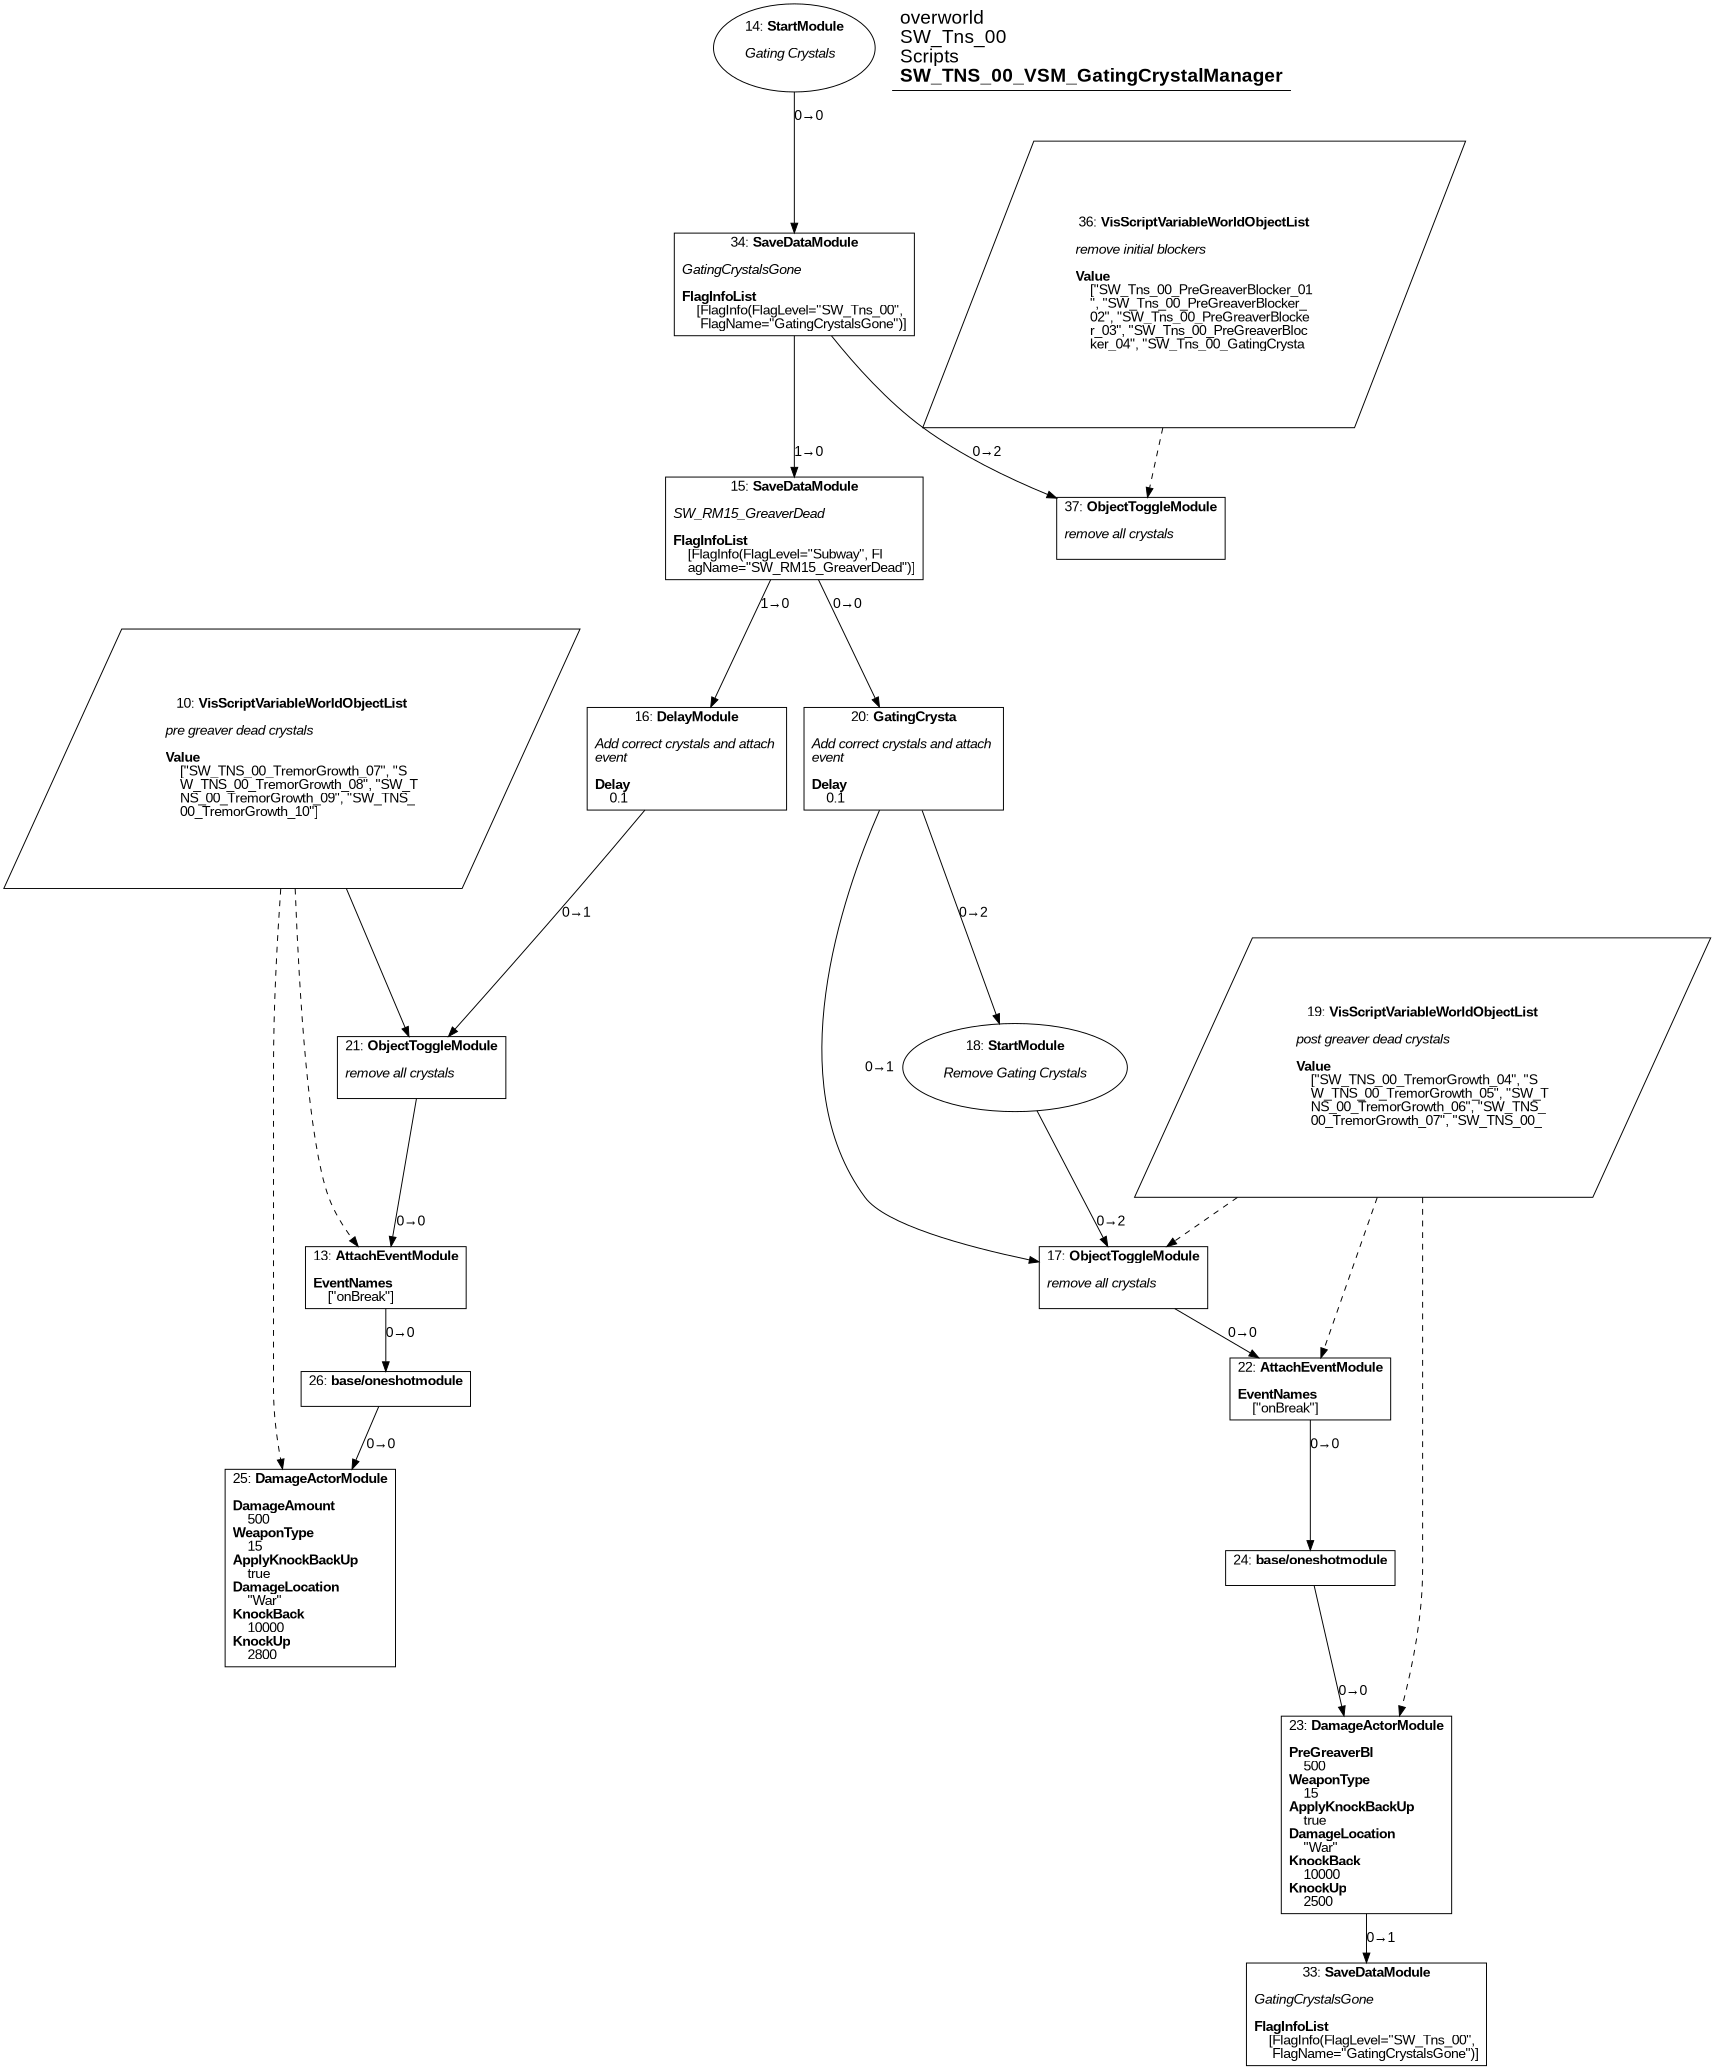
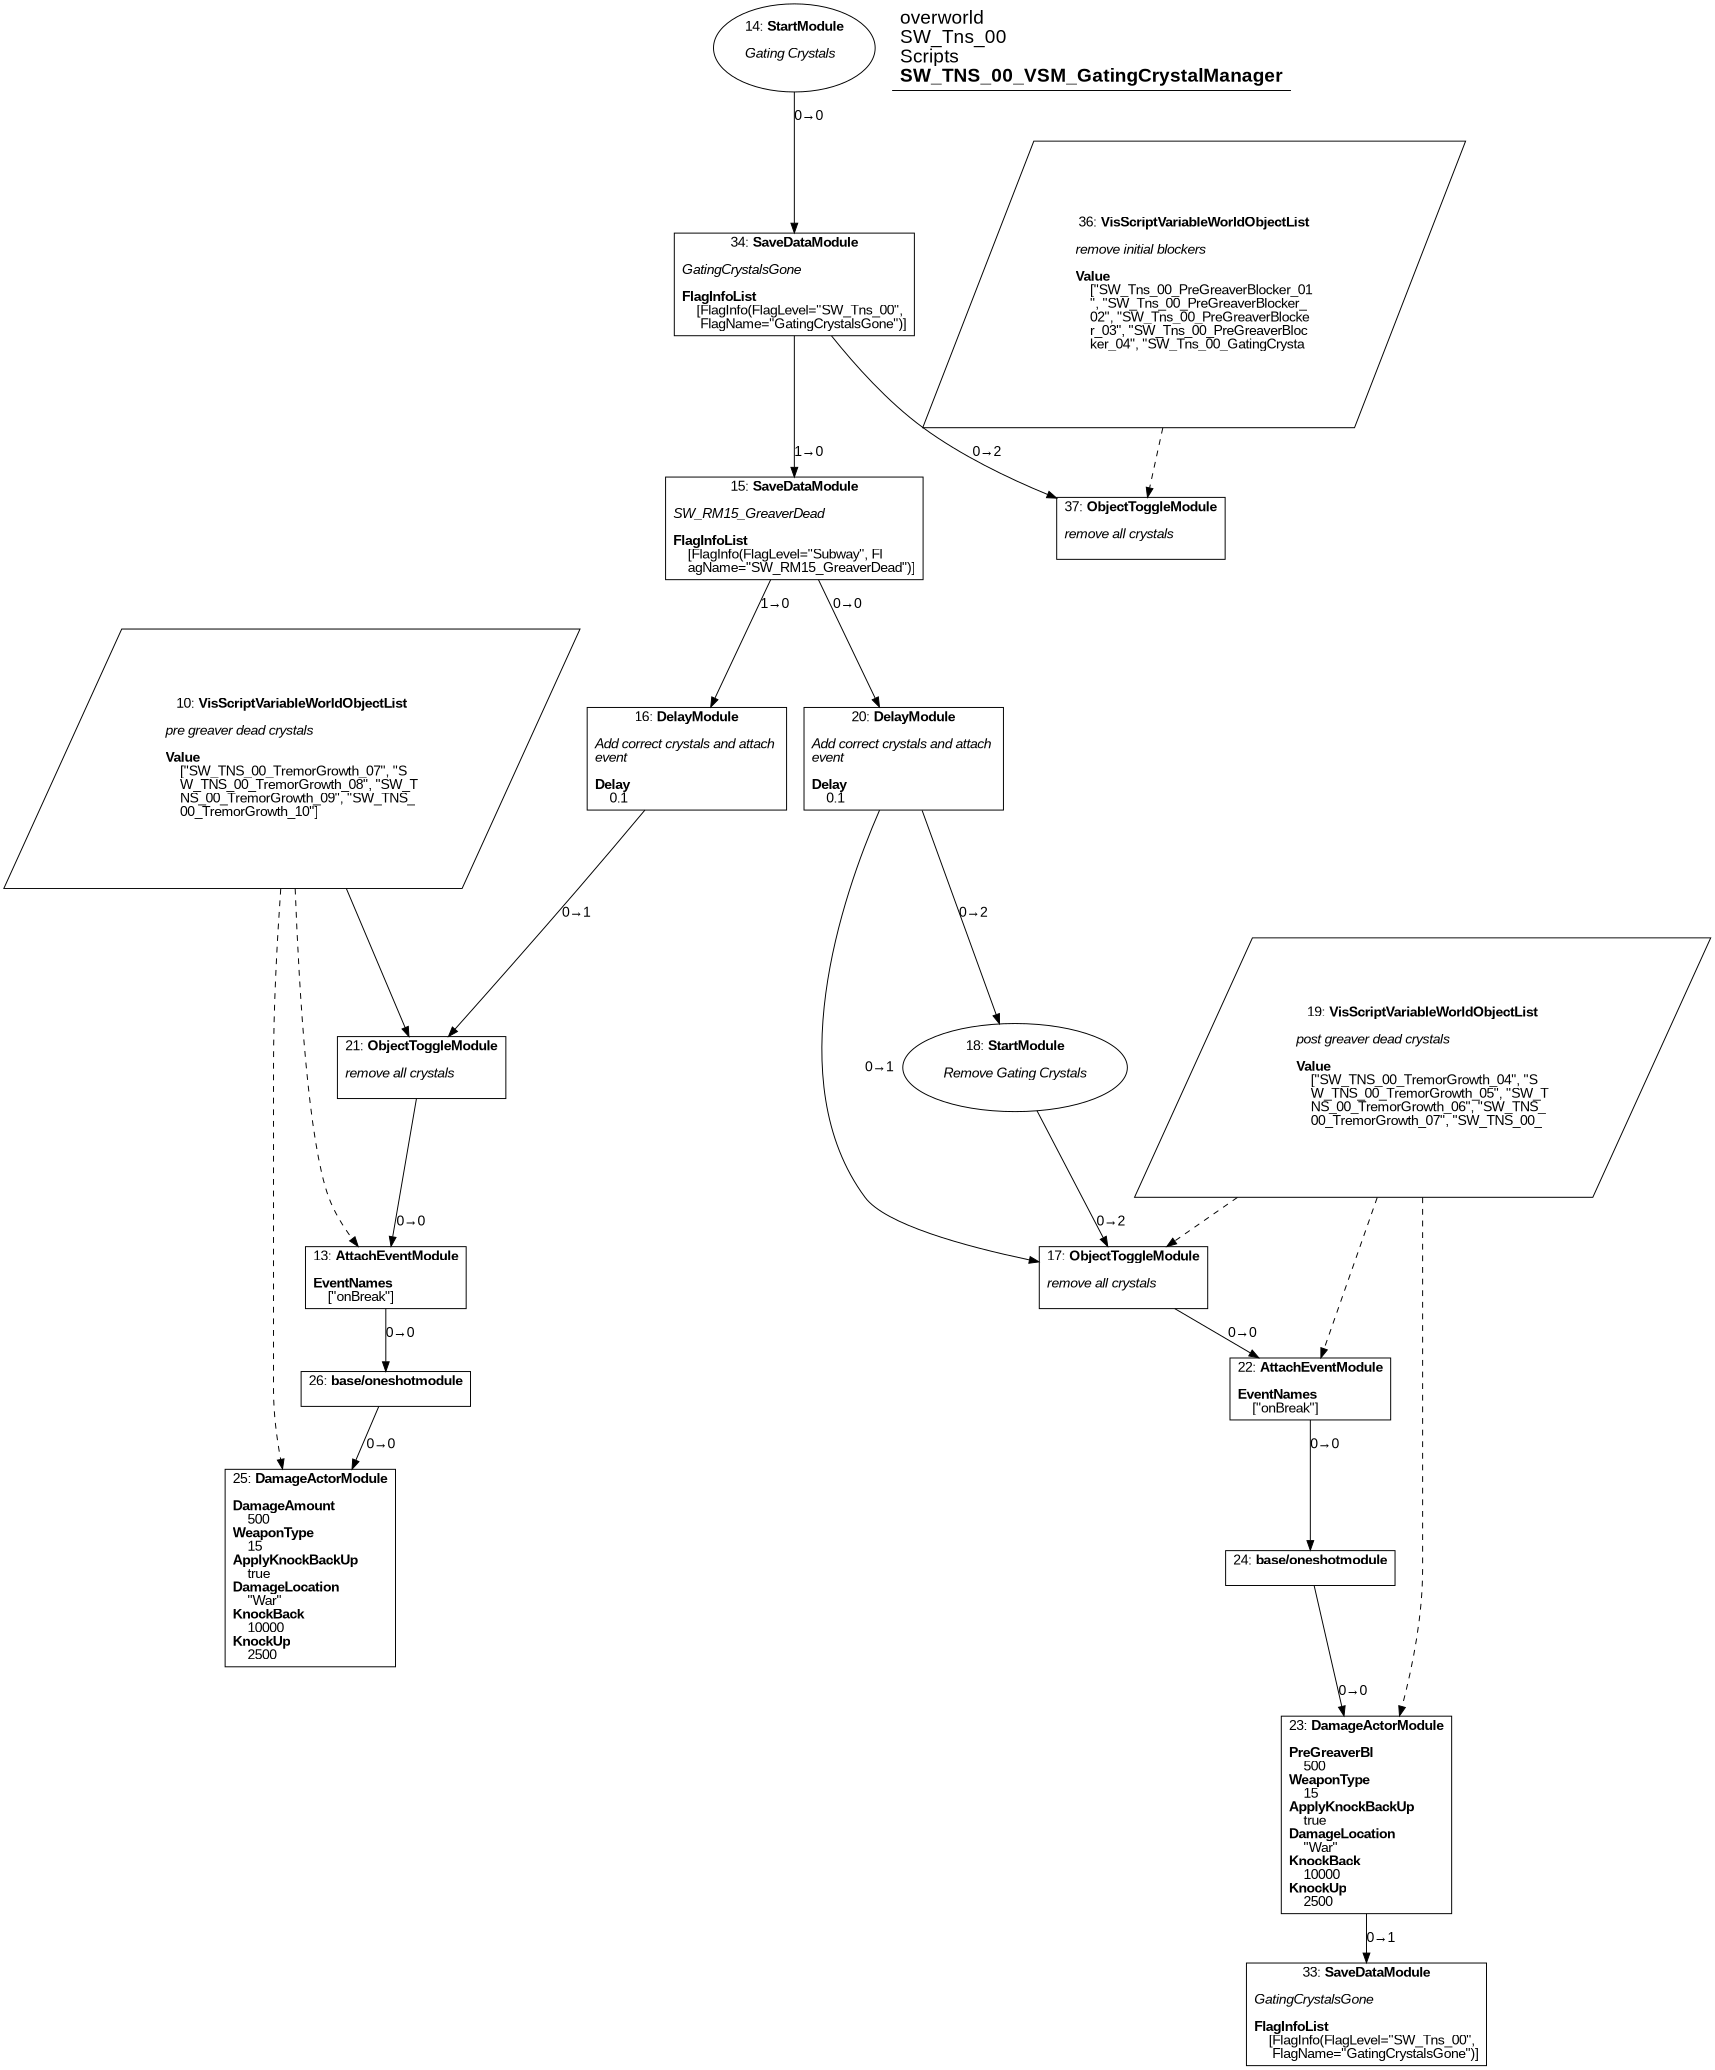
  digraph {
    fontname="Liberation Sans"
    splines=spline
    node [fontname="Liberation Sans" shape=box]
    edge [fontname="Liberation Sans"]
    n1 [label=<10: <b>VisScriptVariableWorldObjectList</b><br/><br/><i>pre greaver dead crystals<br align="left"/></i><br align="left"/><b>Value</b><br align="left"/>    [&quot;SW_TNS_00_TremorGrowth_07&quot;, &quot;S<br align="left"/>    W_TNS_00_TremorGrowth_08&quot;, &quot;SW_T<br align="left"/>    NS_00_TremorGrowth_09&quot;, &quot;SW_TNS_<br align="left"/>    00_TremorGrowth_10&quot;]<br align="left"/>> shape=parallelogram]
    n2 [label=<13: <b>AttachEventModule</b><br/><br/><b>EventNames</b><br align="left"/>    [&quot;onBreak&quot;]<br align="left"/>>]
    n3 [label=<21: <b>ObjectToggleModule</b><br/><br/><i>remove all crystals<br align="left"/></i><br align="left"/>>]
-   n4 [label=<25: <b>DamageActorModule</b><br/><br/><b>DamageAmount</b><br align="left"/>    500<br align="left"/><b>WeaponType</b><br align="left"/>    15<br align="left"/><b>ApplyKnockBackUp</b><br align="left"/>    true<br align="left"/><b>DamageLocation</b><br align="left"/>    &quot;War&quot;<br align="left"/><b>KnockBack</b><br align="left"/>    10000<br align="left"/><b>KnockUp</b><br align="left"/>    2800<br align="left"/>>]
+   n4 [label=<25: <b>DamageActorModule</b><br/><br/><b>DamageAmount</b><br align="left"/>    500<br align="left"/><b>WeaponType</b><br align="left"/>    15<br align="left"/><b>ApplyKnockBackUp</b><br align="left"/>    true<br align="left"/><b>DamageLocation</b><br align="left"/>    &quot;War&quot;<br align="left"/><b>KnockBack</b><br align="left"/>    10000<br align="left"/><b>KnockUp</b><br align="left"/>    2500<br align="left"/>>]
    n5 [label=<26: <b>base/oneshotmodule</b><br/><br/>>]
    n6 [label=<14: <b>StartModule</b><br/><br/><i>Gating Crystals<br align="left"/></i><br align="left"/>> shape=oval]
    n7 [label=<34: <b>SaveDataModule</b><br/><br/><i>GatingCrystalsGone<br align="left"/></i><br align="left"/><b>FlagInfoList</b><br align="left"/>    [FlagInfo(FlagLevel=&quot;SW_Tns_00&quot;,<br align="left"/>     FlagName=&quot;GatingCrystalsGone&quot;)]<br align="left"/>>]
    n8 [label=<15: <b>SaveDataModule</b><br/><br/><i>SW_RM15_GreaverDead<br align="left"/></i><br align="left"/><b>FlagInfoList</b><br align="left"/>    [FlagInfo(FlagLevel=&quot;Subway&quot;, Fl<br align="left"/>    agName=&quot;SW_RM15_GreaverDead&quot;)]<br align="left"/>>]
    n9 [label=<37: <b>ObjectToggleModule</b><br/><br/><i>remove all crystals<br align="left"/></i><br align="left"/>>]
    n10 [label=<16: <b>DelayModule</b><br/><br/><i>Add correct crystals and attach <br align="left"/>event<br align="left"/></i><br align="left"/><b>Delay</b><br align="left"/>    0.1<br align="left"/>>]
-   n11 [label=<20: <b>GatingCrysta</b><br/><br/><i>Add correct crystals and attach <br align="left"/>event<br align="left"/></i><br align="left"/><b>Delay</b><br align="left"/>    0.1<br align="left"/>>]
+   n11 [label=<20: <b>DelayModule</b><br/><br/><i>Add correct crystals and attach <br align="left"/>event<br align="left"/></i><br align="left"/><b>Delay</b><br align="left"/>    0.1<br align="left"/>>]
    n12 [label=<17: <b>ObjectToggleModule</b><br/><br/><i>remove all crystals<br align="left"/></i><br align="left"/>>]
    n13 [label=<18: <b>StartModule</b><br/><br/><i>Remove Gating Crystals<br align="left"/></i><br align="left"/>> shape=oval]
    n14 [label=<22: <b>AttachEventModule</b><br/><br/><b>EventNames</b><br align="left"/>    [&quot;onBreak&quot;]<br align="left"/>>]
    n15 [label=<24: <b>base/oneshotmodule</b><br/><br/>>]
    n16 [label=<23: <b>DamageActorModule</b><br/><br/><b>PreGreaverBl</b><br align="left"/>    500<br align="left"/><b>WeaponType</b><br align="left"/>    15<br align="left"/><b>ApplyKnockBackUp</b><br align="left"/>    true<br align="left"/><b>DamageLocation</b><br align="left"/>    &quot;War&quot;<br align="left"/><b>KnockBack</b><br align="left"/>    10000<br align="left"/><b>KnockUp</b><br align="left"/>    2500<br align="left"/>>]
    n17 [label=<19: <b>VisScriptVariableWorldObjectList</b><br/><br/><i>post greaver dead crystals<br align="left"/></i><br align="left"/><b>Value</b><br align="left"/>    [&quot;SW_TNS_00_TremorGrowth_04&quot;, &quot;S<br align="left"/>    W_TNS_00_TremorGrowth_05&quot;, &quot;SW_T<br align="left"/>    NS_00_TremorGrowth_06&quot;, &quot;SW_TNS_<br align="left"/>    00_TremorGrowth_07&quot;, &quot;SW_TNS_00_<br align="left"/>> shape=parallelogram]
    n18 [label=<33: <b>SaveDataModule</b><br/><br/><i>GatingCrystalsGone<br align="left"/></i><br align="left"/><b>FlagInfoList</b><br align="left"/>    [FlagInfo(FlagLevel=&quot;SW_Tns_00&quot;,<br align="left"/>     FlagName=&quot;GatingCrystalsGone&quot;)]<br align="left"/>>]
    n19 [label=<36: <b>VisScriptVariableWorldObjectList</b><br/><br/><i>remove initial blockers<br align="left"/></i><br align="left"/><b>Value</b><br align="left"/>    [&quot;SW_Tns_00_PreGreaverBlocker_01<br align="left"/>    &quot;, &quot;SW_Tns_00_PreGreaverBlocker_<br align="left"/>    02&quot;, &quot;SW_Tns_00_PreGreaverBlocke<br align="left"/>    r_03&quot;, &quot;SW_Tns_00_PreGreaverBloc<br align="left"/>    ker_04&quot;, &quot;SW_Tns_00_GatingCrysta<br align="left"/>> shape=parallelogram]
    n20 [label=<<font point-size="20">overworld<br align="left"/>SW_Tns_00<br align="left"/>Scripts<br align="left"/><b>SW_TNS_00_VSM_GatingCrystalManager</b><br align="left"/></font>> shape=underline]
    n1 -> n2 [style=dashed]
    n1 -> n3 [style=solid]
    n1 -> n4 [style=dashed]
    n2 -> n5 [label="0→0"]
    n3 -> n2 [label="0→0"]
    n5 -> n4 [label="0→0"]
    n6 -> n7 [label="0→0"]
    n7 -> n8 [label="1→0"]
    n7 -> n9 [label="0→2"]
    n8 -> n10 [label="1→0"]
    n8 -> n11 [label="0→0"]
    n10 -> n3 [label="0→1"]
    n11 -> n12 [label="0→1"]
    n11 -> n13 [label="0→2"]
    n12 -> n14 [label="0→0"]
    n13 -> n12 [label="0→2"]
    n14 -> n15 [label="0→0"]
    n15 -> n16 [label="0→0"]
    n16 -> n18 [label="0→1"]
    n17 -> n12 [style=dashed]
    n17 -> n14 [style=dashed]
    n17 -> n16 [style=dashed]
    n19 -> n9 [style=dashed]
  }
